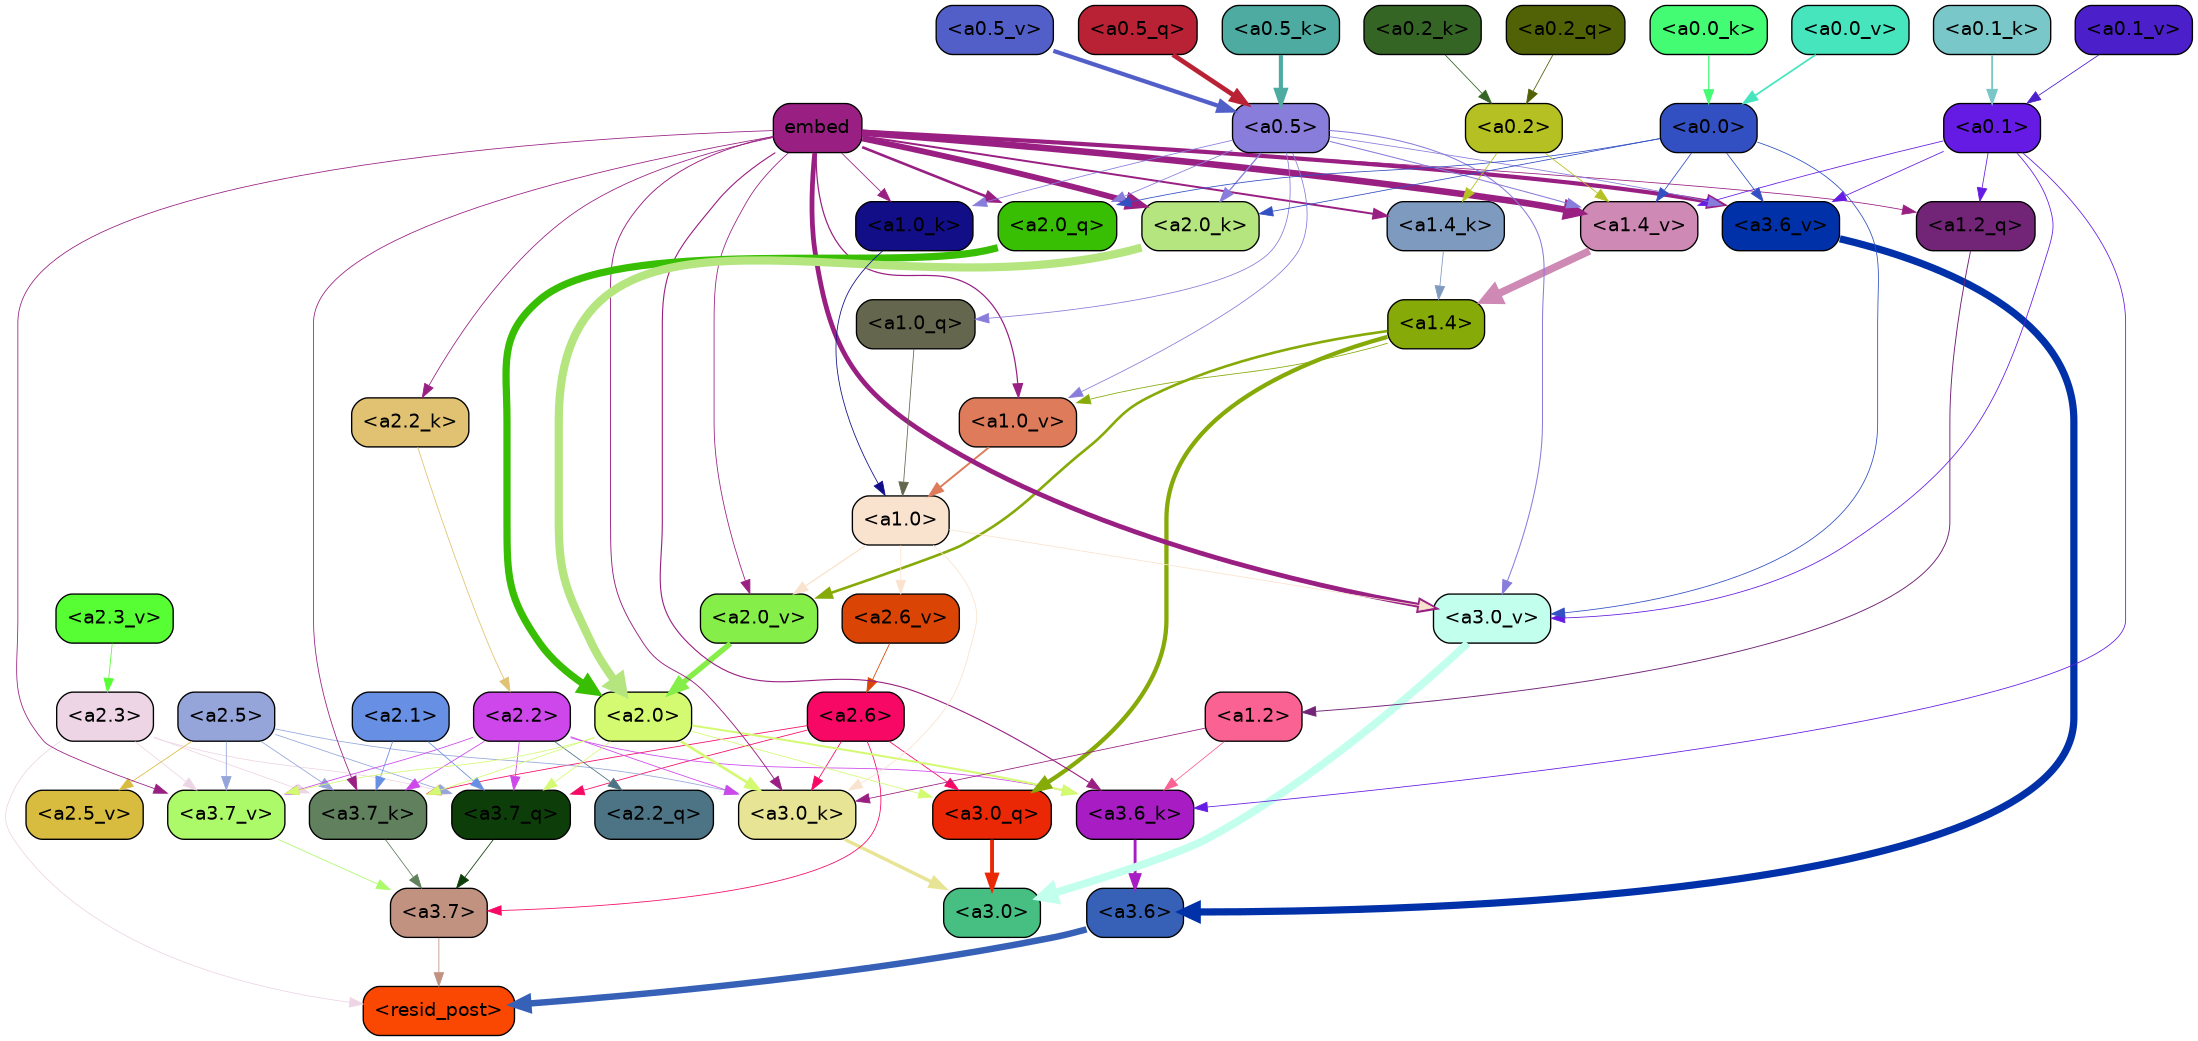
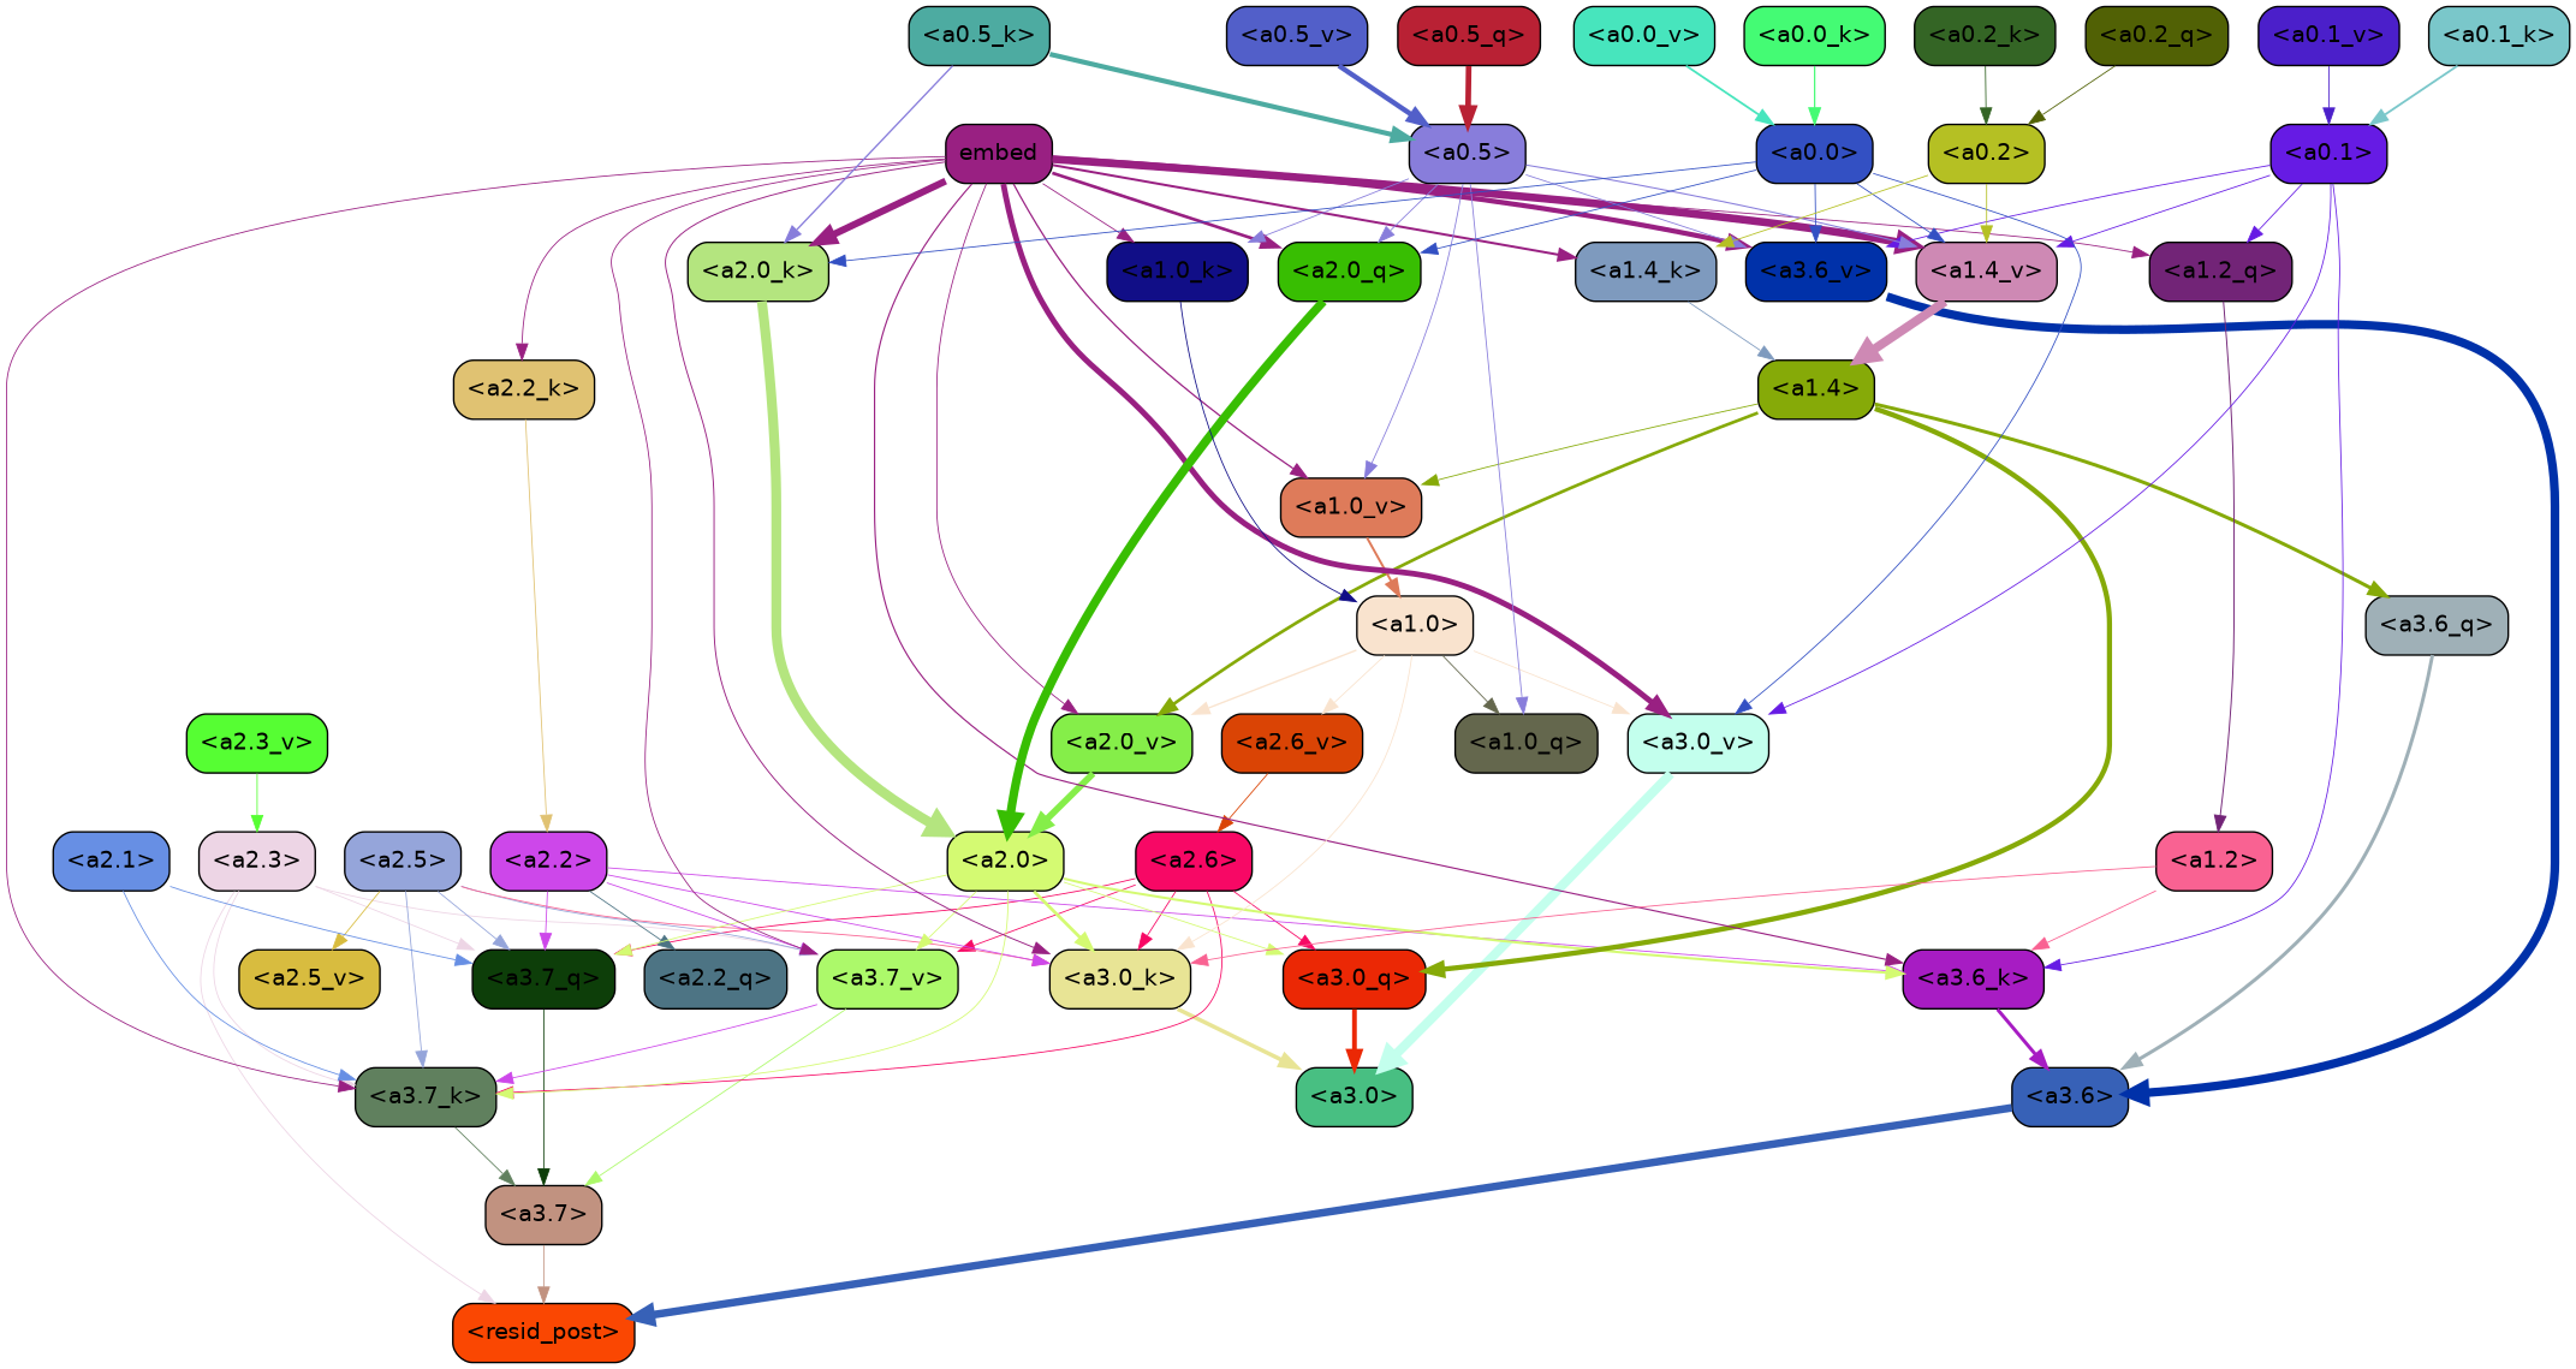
  strict digraph {
    splines=true
    node [color=black fontname=Helvetica shape=box style="filled, rounded"]
    edge [color="#992082" penwidth=0.6]
    "<a3.7>" [fillcolor="#c19280"]
    "<resid_post>" [fillcolor="#fa4702"]
    "<a3.6>" [fillcolor="#3761b7"]
    "<a3.0>" [fillcolor="#48bf82"]
    "<a2.3>" [fillcolor="#edd5e5"]
    "<a3.7_q>" [fillcolor="#0d3e09"]
    "<a3.7_k>" [fillcolor="#60805e"]
    "<a3.7_v>" [fillcolor="#acf96a"]
+   "<a3.6_q>" [fillcolor="#9fb0b7"]
    "<a3.0_q>" [fillcolor="#eb2805"]
    "<a3.6_k>" [fillcolor="#a71cc3"]
    "<a3.0_k>" [fillcolor="#e8e495"]
    "<a3.6_v>" [fillcolor="#0031a9"]
    "<a3.0_v>" [fillcolor="#c3ffed"]
    "<a2.6>" [fillcolor="#f70865"]
    "<a2.5>" [fillcolor="#95a5da"]
    "<a2.5_v>" [fillcolor="#d8bc3f"]
    "<a2.2>" [fillcolor="#cd47ea"]
    "<a2.2_q>" [fillcolor="#4d7484"]
    "<a2.1>" [fillcolor="#678fe4"]
    "<a2.0>" [fillcolor="#d4fa72"]
    "<a1.4>" [fillcolor="#86aa08"]
    "<a2.0_v>" [fillcolor="#85ee49"]
    "<a1.0_v>" [fillcolor="#de7b5a"]
    "<a2.6_v>" [fillcolor="#da4405"]
    embed [fillcolor="#992082"]
    "<a2.0_q>" [fillcolor="#38be02"]
    "<a2.2_k>" [fillcolor="#e0c272"]
    "<a2.0_k>" [fillcolor="#b4e57f"]
    "<a1.2_q>" [fillcolor="#722477"]
    "<a1.4_k>" [fillcolor="#7e9abe"]
    "<a1.0_k>" [fillcolor="#110e87"]
    "<a1.4_v>" [fillcolor="#ce89b4"]
    "<a1.2>" [fillcolor="#f96292"]
    "<a1.0>" [fillcolor="#f9e3ce"]
    "<a0.1>" [fillcolor="#661be4"]
    "<a0.5>" [fillcolor="#887ddb"]
    "<a1.0_q>" [fillcolor="#64674d"]
    "<a0.0>" [fillcolor="#3350c3"]
    "<a2.3_v>" [fillcolor="#56fe33"]
    "<a0.2>" [fillcolor="#b5c023"]
    "<a0.5_q>" [fillcolor="#b92134"]
    "<a0.2_q>" [fillcolor="#516105"]
    "<a0.5_k>" [fillcolor="#4daba1"]
    "<a0.2_k>" [fillcolor="#346525"]
    "<a0.1_k>" [fillcolor="#7ac7ca"]
    "<a0.0_k>" [fillcolor="#44fb74"]
    "<a0.5_v>" [fillcolor="#525fc9"]
    "<a0.1_v>" [fillcolor="#4b1fca"]
    "<a0.0_v>" [fillcolor="#47e5bd"]
    "<a3.7>" -> "<resid_post>" [color="#c19280"]
    "<a3.6>" -> "<resid_post>" [color="#3761b7" penwidth=4.7534414529800415]
    "<a2.3>" -> "<resid_post>" [color="#edd5e5"]
    "<a2.3>" -> "<a3.7_q>" [color="#edd5e5"]
    "<a2.3>" -> "<a3.7_k>" [color="#edd5e5"]
    "<a2.3>" -> "<a3.7_v>" [color="#edd5e5"]
    "<a3.7_q>" -> "<a3.7>" [color="#0d3e09"]
    "<a3.7_k>" -> "<a3.7>" [color="#60805e"]
    "<a3.7_v>" -> "<a3.7>" [color="#acf96a"]
+   "<a3.6_q>" -> "<a3.6>" [color="#9fb0b7" penwidth=2.160832464694977]
    "<a3.0_q>" -> "<a3.0>" [color="#eb2805" penwidth=2.870753765106201]
    "<a3.6_k>" -> "<a3.6>" [color="#a71cc3" penwidth=2.13908451795578]
    "<a3.0_k>" -> "<a3.0>" [color="#e8e495" penwidth=2.520303964614868]
    "<a3.6_v>" -> "<a3.6>" [color="#0031a9" penwidth=5.297133803367615]
    "<a3.0_v>" -> "<a3.0>" [color="#c3ffed" penwidth=5.680712580680847]
    "<a2.6>" -> "<a3.7_q>" [color="#f70865"]
    "<a2.6>" -> "<a3.7_k>" [color="#f70865"]
-   "<a2.6>" -> "<a3.7>" [color="#f70865"]
+   "<a2.6>" -> "<a3.7_v>" [color="#f70865"]
    "<a2.6>" -> "<a3.0_q>" [color="#f70865"]
    "<a2.6>" -> "<a3.0_k>" [color="#f70865"]
    "<a2.5>" -> "<a3.7_q>" [color="#95a5da"]
    "<a2.5>" -> "<a3.7_k>" [color="#95a5da"]
    "<a2.5>" -> "<a3.7_v>" [color="#95a5da"]
-   "<a2.5>" -> "<a3.0_k>" [color="#95a5da"]
+   "<a2.5>" -> "<a3.0_k>" [color="#f96292"]
    "<a2.5>" -> "<a2.5_v>" [color="#d8bc3f"]
    "<a2.2>" -> "<a3.7_q>" [color="#cd47ea"]
-   "<a2.2>" -> "<a3.7_k>" [color="#cd47ea"]
+   "<a3.7_v>" -> "<a3.7_k>" [color="#cd47ea"]
    "<a2.2>" -> "<a3.7_v>" [color="#cd47ea"]
    "<a2.2>" -> "<a3.6_k>" [color="#cd47ea"]
    "<a2.2>" -> "<a3.0_k>" [color="#cd47ea"]
    "<a2.2>" -> "<a2.2_q>" [color="#4d7484"]
    "<a2.1>" -> "<a3.7_q>" [color="#678fe4"]
    "<a2.1>" -> "<a3.7_k>" [color="#678fe4"]
    "<a2.0>" -> "<a3.7_q>" [color="#d4fa72"]
    "<a2.0>" -> "<a3.7_k>" [color="#d4fa72"]
    "<a2.0>" -> "<a3.7_v>" [color="#d4fa72"]
    "<a2.0>" -> "<a3.0_q>" [color="#d4fa72"]
    "<a2.0>" -> "<a3.6_k>" [color="#d4fa72" penwidth=1.4807794839143753]
    "<a2.0>" -> "<a3.0_k>" [color="#d4fa72" penwidth=1.9436544477939606]
+   "<a1.4>" -> "<a3.6_q>" [color="#86aa08" penwidth=2.1635248363018036]
    "<a1.4>" -> "<a3.0_q>" [color="#86aa08" penwidth=3.1362746953964233]
    "<a1.4>" -> "<a2.0_v>" [color="#86aa08" penwidth=1.9271827340126038]
    "<a1.4>" -> "<a1.0_v>" [color="#86aa08"]
    "<a2.0_v>" -> "<a2.0>" [color="#85ee49" penwidth=4.041402816772461]
    "<a1.0_v>" -> "<a1.0>" [color="#de7b5a" penwidth=1.4252789914608002]
    "<a2.6_v>" -> "<a2.6>" [color="#da4405"]
    embed -> "<a3.7_k>"
    embed -> "<a3.7_v>"
    embed -> "<a3.6_k>" [penwidth=0.8202246725559235]
    embed -> "<a3.0_k>" [penwidth=0.6771316379308701]
    embed -> "<a3.6_v>" [penwidth=3.067279100418091]
    embed -> "<a3.0_v>" [penwidth=3.5202720761299133]
    embed -> "<a2.0_v>"
    embed -> "<a1.0_v>" [penwidth=0.8981428295373917]
    embed -> "<a2.0_q>" [penwidth=1.9194039106369019]
    embed -> "<a2.2_k>"
    embed -> "<a2.0_k>" [penwidth=4.28515887260437]
    embed -> "<a1.2_q>"
    embed -> "<a1.4_k>" [penwidth=1.441945195198059]
    embed -> "<a1.0_k>"
    embed -> "<a1.4_v>" [penwidth=4.830149412155151]
    "<a2.0_q>" -> "<a2.0>" [color="#38be02" penwidth=5.313405752182007]
    "<a2.2_k>" -> "<a2.2>" [color="#e0c272"]
    "<a2.0_k>" -> "<a2.0>" [color="#b4e57f" penwidth=6.029795527458191]
    "<a1.2_q>" -> "<a1.2>" [color="#722477" penwidth=0.6924253702163696]
    "<a1.4_k>" -> "<a1.4>" [color="#7e9abe"]
    "<a1.0_k>" -> "<a1.0>" [color="#110e87"]
    "<a1.4_v>" -> "<a1.4>" [color="#ce89b4" penwidth=5.515027642250061]
    "<a1.2>" -> "<a3.6_k>" [color="#f96292"]
-   "<a1.2>" -> "<a3.0_k>"
+   "<a1.2>" -> "<a3.0_k>" [color="#f96292"]
    "<a1.0>" -> "<a3.0_k>" [color="#f9e3ce"]
    "<a1.0>" -> "<a3.0_v>" [color="#f9e3ce"]
    "<a1.0>" -> "<a2.0_v>" [color="#f9e3ce" penwidth=0.9754131138324738]
    "<a1.0>" -> "<a2.6_v>" [color="#f9e3ce"]
    "<a0.1>" -> "<a3.6_k>" [color="#661be4"]
    "<a0.1>" -> "<a3.6_v>" [color="#661be4"]
    "<a0.1>" -> "<a3.0_v>" [color="#661be4"]
    "<a0.1>" -> "<a1.2_q>" [color="#661be4"]
    "<a0.1>" -> "<a1.4_v>" [color="#661be4"]
    "<a0.5>" -> "<a3.6_v>" [color="#887ddb"]
-   "<a0.5>" -> "<a3.0_v>" [color="#887ddb" penwidth=0.764040544629097]
    "<a0.5>" -> "<a1.0_v>" [color="#887ddb"]
    "<a0.5>" -> "<a2.0_q>" [color="#887ddb"]
-   "<a0.5>" -> "<a2.0_k>" [color="#887ddb" penwidth=0.9763890504837036]
+   "<a0.5_k>" -> "<a2.0_k>" [color="#887ddb" penwidth=0.9763890504837036]
    "<a0.5>" -> "<a1.0_k>" [color="#887ddb"]
    "<a0.5>" -> "<a1.4_v>" [color="#887ddb" penwidth=0.7723740935325623]
    "<a0.5>" -> "<a1.0_q>" [color="#887ddb"]
-   "<a1.0_q>" -> "<a1.0>" [color="#64674d"]
+   "<a1.0>" -> "<a1.0_q>" [color="#64674d"]
    "<a0.0>" -> "<a3.6_v>" [color="#3350c3"]
    "<a0.0>" -> "<a3.0_v>" [color="#3350c3"]
    "<a0.0>" -> "<a2.0_q>" [color="#3350c3"]
    "<a0.0>" -> "<a2.0_k>" [color="#3350c3"]
    "<a0.0>" -> "<a1.4_v>" [color="#3350c3"]
    "<a2.3_v>" -> "<a2.3>" [color="#56fe33"]
    "<a0.2>" -> "<a1.4_k>" [color="#b5c023"]
    "<a0.2>" -> "<a1.4_v>" [color="#b5c023"]
    "<a0.5_q>" -> "<a0.5>" [color="#b92134" penwidth=3.470327615737915]
    "<a0.2_q>" -> "<a0.2>" [color="#516105"]
    "<a0.5_k>" -> "<a0.5>" [color="#4daba1" penwidth=3.017053723335266]
    "<a0.2_k>" -> "<a0.2>" [color="#346525"]
    "<a0.1_k>" -> "<a0.1>" [color="#7ac7ca" penwidth=1.3217589855194092]
    "<a0.0_k>" -> "<a0.0>" [color="#44fb74" penwidth=0.8782260417938232]
    "<a0.5_v>" -> "<a0.5>" [color="#525fc9" penwidth=3.088594377040863]
    "<a0.1_v>" -> "<a0.1>" [color="#4b1fca"]
    "<a0.0_v>" -> "<a0.0>" [color="#47e5bd" penwidth=1.2872320413589478]
  }
